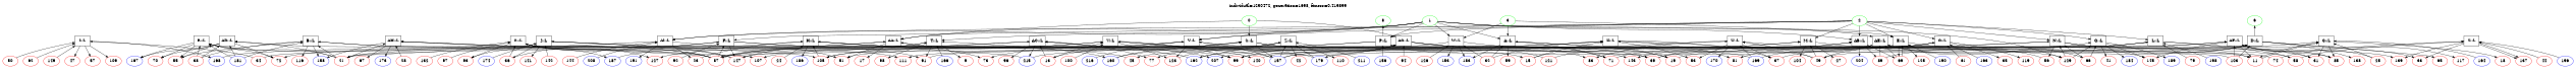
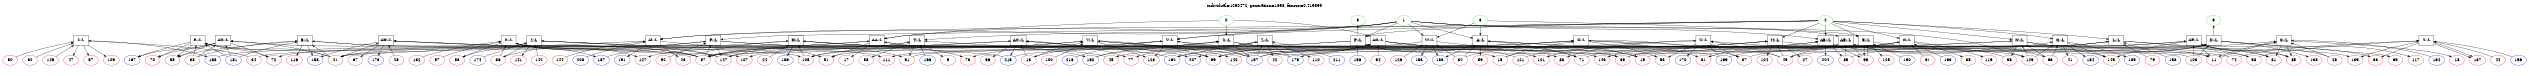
  digraph {
    label="individual=1250472, generation=1698, fitness=0.419899"
    labelloc=t
    node [color=red]
    edge [arrowsize=0.75]
    0 [color=green]
    1 [color=green]
    2 [color=green]
    3 [color=green]
    6 [color=green]
    8 [color=green]
    9
    11
    13
    15
    17
    18
    19
    21
    23
    24
    25
    27
    28
    31
    32
    33
    34
    35
    36
    37
    38
    39
    41
    42
    44
    45
    47
    49
    50
    51
    53
    55
    56
    57
    58
    59
    61
    62
    65
    66
    67
    69
    70
    71
    72
    73
    74
    77
    79
    81
    83
    85
    87
    89
    91
    92
    93
    94
    96
    97
    98
    99
    100
+   101
    103
    104
    105
    107
    109
    110
    111
    116
    117
    119
    121
    123
    125
    126
    127
    129
    132
    137
    138
    139
    140
    141
    142
    143
    144
    145
    147
    149
    153 [color=blue]
    156 [color=blue]
    157 [color=blue]
    158 [color=blue]
    160 [color=blue]
    162 [color=blue]
    163 [color=blue]
    164 [color=blue]
    166 [color=blue]
    167 [color=blue]
    168 [color=blue]
    169 [color=blue]
    170 [color=blue]
    173 [color=blue]
    174 [color=blue]
    179 [color=blue]
    181 [color=blue]
    183 [color=blue]
    184 [color=blue]
    186 [color=blue]
    187 [color=blue]
    189 [color=blue]
    190 [color=blue]
    191 [color=blue]
    196 [color=blue]
    198 [color=blue]
    204 [color=blue]
    207 [color=blue]
    208 [color=blue]
    211 [color=blue]
    215 [color=blue]
    216 [color=blue]
    n131 [label="A::L" shape=box color=""]
    n132 [label="B::L" shape=box color=""]
    n133 [label="C::L" shape=box color=""]
    n134 [label="D::L" shape=box color=""]
    n135 [label="E::L" shape=box color=""]
    n136 [label="F::L" shape=box color=""]
    n137 [label="G::L" shape=box color=""]
    n138 [label="H::L" shape=box color=""]
    n139 [label="I::L" shape=box color=""]
    n140 [label="J::L" shape=box color=""]
    n141 [label="K::L" shape=box color=""]
    n142 [label="L::L" shape=box color=""]
    n143 [label="M::L" shape=box color=""]
    n144 [label="N::L" shape=box color=""]
    n145 [label="O::L" shape=box color=""]
    n146 [label="P::L" shape=box color=""]
    n147 [label="Q::L" shape=box color=""]
    n148 [label="R::L" shape=box color=""]
    n149 [label="S::L" shape=box color=""]
    n150 [label="T::L" shape=box color=""]
    n151 [label="U::L" shape=box color=""]
    n152 [label="V::L" shape=box color=""]
    n153 [label="W::L" shape=box color=""]
    n154 [label="X::L" shape=box color=""]
    n155 [label="Y::L" shape=box color=""]
    n156 [label="Z::L" shape=box color=""]
    n157 [label="AA::L" shape=box color=""]
    n158 [label="AB::L" shape=box color=""]
    n159 [label="AC::L" shape=box color=""]
    n160 [label="AD::L" shape=box color=""]
    n161 [label="AE::L" shape=box color=""]
    n162 [label="AF::L" shape=box color=""]
    n163 [label="AG::L" shape=box color=""]
    n164 [label="AH::L" shape=box color=""]
    n165 [label="AI::L" shape=box color=""]
    subgraph sub_1 {
      rank=same
      0
      1
      2
      3
      6
      8
    }
    subgraph sub_2 {
      rank=same
      9
      11
      13
      15
      17
      18
      19
      21
      23
      24
      25
      27
      28
      31
      32
      33
      34
      35
      36
      37
      38
      39
      41
      42
      44
      45
      47
      49
      50
      51
      53
      55
      56
      57
      58
      59
      61
      62
      65
      66
      67
      69
      70
      71
      72
      73
      74
      77
      79
      81
      83
      85
      87
      89
      91
      92
      93
      94
      96
      97
      98
      99
      100
+     101
      103
      104
      105
      107
      109
      110
      111
      116
      117
      119
      121
      123
      125
      126
      127
      129
      132
      137
      138
      139
      140
      141
      142
      143
      144
      145
      147
      149
    }
    subgraph sub_3 {
      rank=same
      153
      156
      157
      158
      160
      162
      163
      164
      166
      167
      168
      169
      170
      173
      174
      179
      181
      183
      184
      186
      187
      189
      190
      191
      196
      198
      204
      207
      208
      211
      215
      216
    }
    subgraph sub_4 {
      rank=same
      n131
      n132
      n133
      n134
      n135
      n136
      n137
      n138
      n139
      n140
      n141
      n142
      n143
      n144
      n145
      n146
      n147
      n148
      n149
      n150
      n151
      n152
      n153
      n154
      n155
      n156
      n157
      n158
      n159
      n160
      n161
      n162
      n163
      n164
      n165
    }
    0 -> n149
    0 -> n157
    0 -> n163
    1 -> 129
    1 -> n131
    1 -> n135
    1 -> n146
    1 -> n150
    1 -> n153
    1 -> n155
    1 -> n157
    1 -> n158
    1 -> n165
    2 -> n135
    2 -> n136
    2 -> n142
    2 -> n143
    2 -> n144
    2 -> n145
    2 -> n146
    2 -> n147
    2 -> n155
    2 -> n158
    2 -> n165
    3 -> n131
    3 -> n153
    3 -> n161
    11 -> n137
    13 -> n152
    13 -> n159
    15 -> n141
    15 -> n151
    19 -> n137
    21 -> n132
    21 -> n148
    21 -> n149
    21 -> n160
    21 -> n164
    23 -> n138
    24 -> n138
    25 -> n137
    25 -> n162
    28 -> n164
    32 -> n131
    32 -> n141
    32 -> n153
    34 -> n139
    34 -> n149
    36 -> n133
    36 -> n140
    37 -> n134
    38 -> n132
    38 -> n148
    38 -> n160
    39 -> n144
    39 -> n147
    44 -> n154
    45 -> n150
    49 -> n141
    49 -> n143
    49 -> n151
    49 -> n162
    50 -> n139
    56 -> n161
    58 -> n151
    58 -> n154
    61 -> n145
    62 -> n139
    66 -> n144
    66 -> n147
    69 -> n135
    69 -> n161
    71 -> n158
    74 -> n131
    74 -> n154
    79 -> n142
    87 -> n132
    87 -> n136
    87 -> n148
    87 -> n152
    87 -> n159
    87 -> n160
    87 -> n162
    87 -> n164
    89 -> n134
    89 -> n161
    91 -> n134
    92 -> n136
    94 -> n163
    97 -> n133
    100 -> n152
    103 -> n134
    103 -> n162
    103 -> n164
    105 -> n138
    121 -> n143
    121 -> n146
    123 -> n163
    126 -> n153
    129 -> n144
    129 -> n147
    132 -> n133
    140 -> n143
    142 -> n140
    144 -> n165
    147 -> n133
    147 -> n140
    147 -> n150
    149 -> n139
    156 -> n146
    157 -> n145
    157 -> n152
    157 -> n155
    157 -> n156
    157 -> n158
    160 -> n149
    160 -> n163
    162 -> n156
    162 -> n159
    163 -> n145
    164 -> n137
    166 -> n150
    168 -> n136
    169 -> n142
    169 -> n151
    169 -> n157
    174 -> n140
    179 -> n156
    179 -> n159
    181 -> n132
    181 -> n148
    181 -> n160
    187 -> n157
    190 -> n135
    196 -> n154
    198 -> n142
    208 -> n165
    211 -> n156
    215 -> n138
    215 -> n141
    216 -> n155
    n131 -> 19
    n131 -> 59
    n131 -> 71
    n131 -> 183
    n132 -> 55
    n132 -> 111
    n132 -> 116
    n132 -> 158
    n133 -> 93
    n133 -> 99
    n133 -> 127
    n133 -> 187
    n134 -> 6
    n134 -> 65
    n134 -> 117
    n134 -> 138
    n135 -> 66
    n135 -> 69
    n135 -> 125
    n135 -> 162
    n136 -> 36
    n136 -> 39
    n136 -> 147
    n136 -> 160
    n137 -> 11
    n137 -> 18
    n137 -> 31
    n137 -> 85
    n138 -> 15
    n138 -> 72
    n138 -> 186
    n138 -> 207
    n139 -> 47
    n139 -> 57
    n139 -> 109
    n139 -> 168
    n140 -> 91
    n140 -> 93
    n140 -> 105
    n140 -> 141
    n141 -> 37
    n141 -> 45
    n141 -> 53
    n141 -> 81
    n142 -> 58
    n142 -> 85
    n142 -> 111
    n142 -> 179
    n143 -> 27
+   n143 -> 101
    n143 -> 104
    n143 -> 139
    n144 -> 31
    n144 -> 33
    n144 -> 56
    n144 -> 99
    n145 -> 35
    n145 -> 119
    n145 -> 143
    n145 -> 207
    n146 -> 8
    n146 -> 51
    n146 -> 73
+   n146 -> 101
    n147 -> 41
    n147 -> 145
    n147 -> 184
    n147 -> 189
    n148 -> 55
    n148 -> 70
    n148 -> 72
    n148 -> 167
    n149 -> 11
    n149 -> 39
    n149 -> 157
    n150 -> 9
    n150 -> 91
    n150 -> 98
    n150 -> 127
    n151 -> 37
    n151 -> 53
    n151 -> 83
    n151 -> 170
    n152 -> 99
    n152 -> 105
    n152 -> 123
    n152 -> 140
    n153 -> 19
    n153 -> 107
    n153 -> 153
    n153 -> 183
    n154 -> 33
    n154 -> 137
    n154 -> 137
    n154 -> 139
    n155 -> 13
    n155 -> 123
    n155 -> 143
    n155 -> 147
    n156 -> 42
    n156 -> 77
    n156 -> 87
    n156 -> 110
    n157 -> 17
    n157 -> 21
    n157 -> 51
    n157 -> 73
    n158 -> 11
    n158 -> 69
    n158 -> 89
    n158 -> 204
    n159 -> 77
    n159 -> 87
    n159 -> 96
    n159 -> 215
    n160 -> 55
    n160 -> 70
    n160 -> 72
    n160 -> 167
    n161 -> 49
    n161 -> 81
    n161 -> 105
    n161 -> 145
    n162 -> 11
    n162 -> 31
    n162 -> 85
    n162 -> 145
    n163 -> 71
    n163 -> 83
    n163 -> 99
    n163 -> 129
    n164 -> 67
    n164 -> 107
    n164 -> 158
    n164 -> 173
    n165 -> 21
    n165 -> 23
    n165 -> 51
    n165 -> 191
  }
